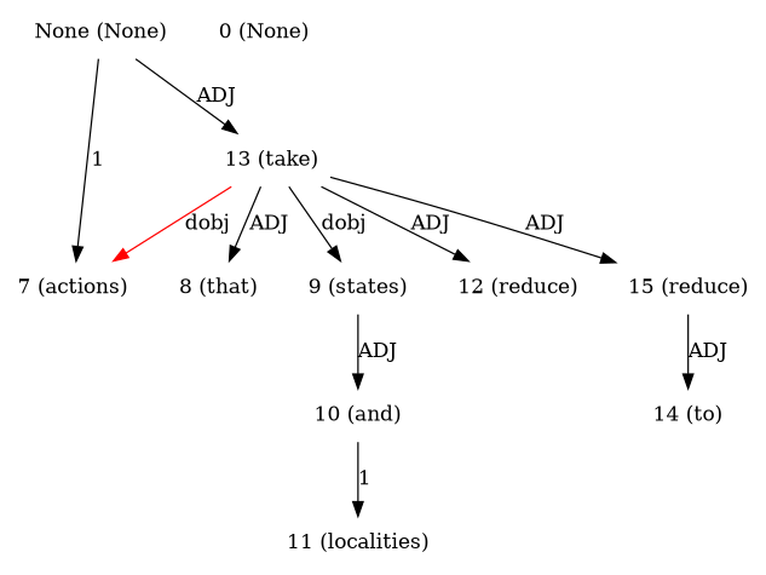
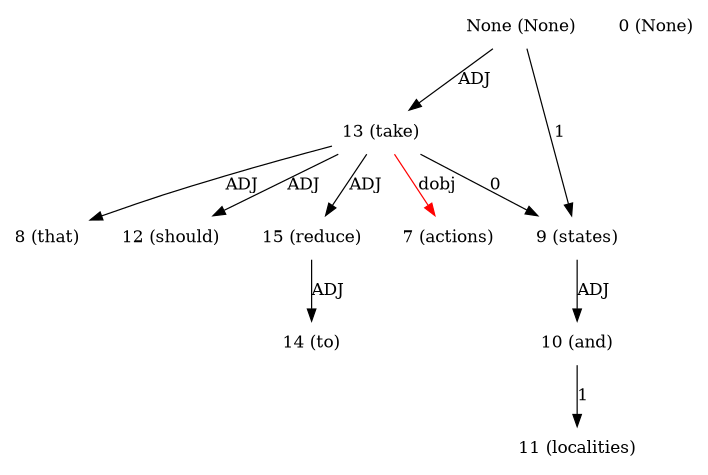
  digraph {
    node [shape=plaintext]
    edge [dir=forward]
    n1 [label="None (None)"]
    n2 [label="7 (actions)"]
    n3 [label="13 (take)"]
    n4 [label="8 (that)"]
    n5 [label="9 (states)"]
-   n6 [label="12 (reduce)"]
+   n6 [label="12 (should)"]
    n7 [label="15 (reduce)"]
    n8 [label="0 (None)"]
    n9 [label="10 (and)"]
    n10 [label="14 (to)"]
    n11 [label="11 (localities)"]
-   n1 -> n2 [label=1]
+   n1 -> n5 [label=1]
    n1 -> n3 [label=ADJ]
    n3 -> n2 [color=red label=dobj]
    n3 -> n4 [label=ADJ]
-   n3 -> n5 [label=dobj]
+   n3 -> n5 [label=0]
    n3 -> n6 [label=ADJ]
    n3 -> n7 [label=ADJ]
    n5 -> n9 [label=ADJ]
    n7 -> n10 [label=ADJ]
    n9 -> n11 [label=1]
  }
